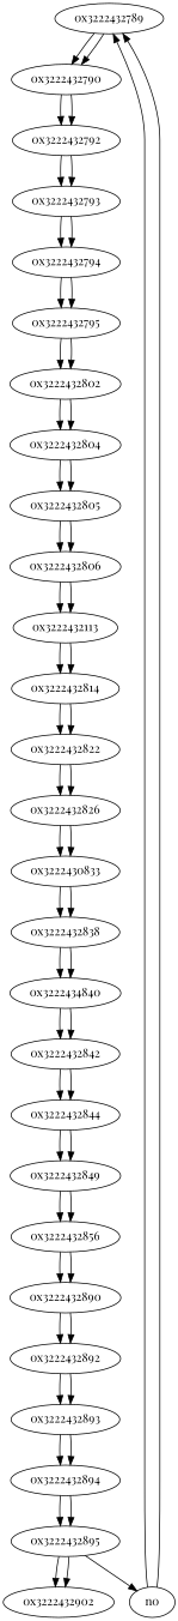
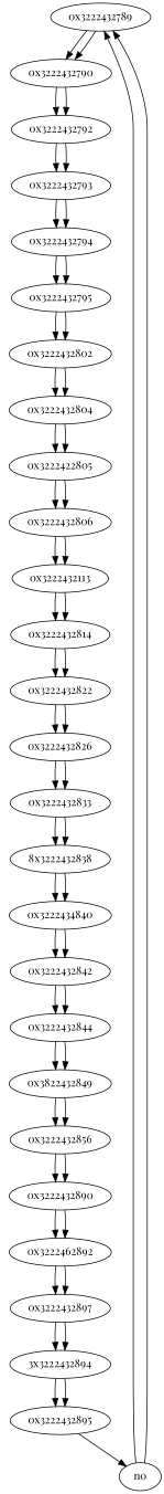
  digraph {
    fontname="Playfair Display"
    node [fontname="Playfair Display"]
    edge [fontname="Playfair Display"]
    n1 [label="0x3222432789"]
    n2 [label="0x3222432790"]
    n3 [label="0x3222432792"]
    n4 [label="0x3222432793"]
    n5 [label="0x3222432794"]
    n6 [label="0x3222432795"]
    n7 [label="0x3222432802"]
    n8 [label="0x3222432804"]
-   n9 [label="0x3222432805"]
+   n9 [label="0x3222422805"]
    n10 [label="0x3222432806"]
    n11 [label="0x3222432113"]
    n12 [label="0x3222432814"]
    n13 [label="0x3222432822"]
    n14 [label="0x3222432826"]
-   n15 [label="0x3222430833"]
-   n16 [label="0x3222432838"]
+   n15 [label="0x3222432833"]
+   n16 [label="8x3222432838"]
    n17 [label="0x3222434840"]
    n18 [label="0x3222432842"]
    n19 [label="0x3222432844"]
-   n20 [label="0x3222432849"]
+   n20 [label="0x3822432849"]
    n21 [label="0x3222432856"]
    n22 [label="0x3222432890"]
-   n23 [label="0x3222432892"]
-   n24 [label="0x3222432893"]
-   n25 [label="0x3222432894"]
+   n23 [label="0x3222462892"]
+   n24 [label="0x3222432897"]
+   n25 [label="3x3222432894"]
    n26 [label="0x3222432895"]
-   n27 [label="0x3222432902"]
    n0
    n1 -> n2
    n1 -> n2
    n2 -> n3
    n2 -> n3
    n3 -> n4
    n3 -> n4
    n4 -> n5
    n4 -> n5
    n5 -> n6
    n5 -> n6
    n6 -> n7
    n6 -> n7
    n7 -> n8
    n7 -> n8
    n8 -> n9
    n8 -> n9
    n9 -> n10
    n9 -> n10
    n10 -> n11
    n10 -> n11
    n11 -> n12
    n11 -> n12
    n12 -> n13
    n12 -> n13
    n13 -> n14
    n13 -> n14
    n14 -> n15
    n14 -> n15
    n15 -> n16
    n15 -> n16
    n16 -> n17
    n16 -> n17
    n17 -> n18
    n17 -> n18
    n18 -> n19
    n18 -> n19
    n19 -> n20
    n19 -> n20
    n20 -> n21
    n20 -> n21
    n21 -> n22
    n21 -> n22
    n22 -> n23
    n22 -> n23
    n23 -> n24
    n23 -> n24
    n24 -> n25
    n24 -> n25
    n25 -> n26
    n25 -> n26
-   n26 -> n27
-   n26 -> n27
    n26 -> n0
    n0 -> n1
    n0 -> n1
  }
